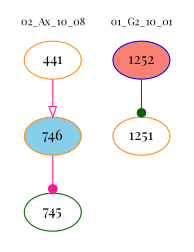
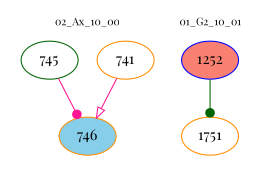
  digraph {
    fontname="Playfair Display"
    node [color=darkorange fillcolor=white fontname="Playfair Display" style=filled]
    edge [arrowhead=dot color=deeppink fontname="Playfair Display"]
    n1 [fillcolor=skyblue label=746]
-   n2 [label=441]
+   n2 [label=741]
    n3 [color=darkgreen label=745]
    n4 [color=blue fillcolor=salmon label=1252]
-   n5 [label=1251]
+   n5 [label=1751]
    subgraph cluster_1 {
      color=white
      fontsize=10
-     label="02_Ax_10_08"
+     label="02_Ax_10_00"
      n1
      n2
      n3
    }
    subgraph cluster_2 {
      color=white
      fontsize=10
      label="01_G2_10_01"
      n4
      n5
    }
-   n1 -> n3
+   n3 -> n1
    n2 -> n1 [arrowhead=onormal]
    n4 -> n5 [color=darkgreen]
  }
